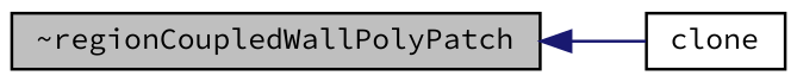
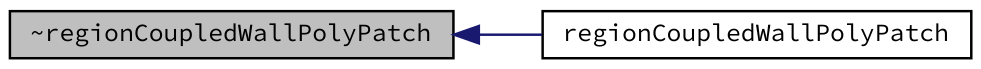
  digraph {
    rankdir=LR
    fontname="Source Code Pro"
    node [color=black fontname="Source Code Pro" fontsize=10 shape=record]
    n1 [fillcolor=grey75 fontcolor=black height=0.2 label="~regionCoupledWallPolyPatch" style=filled width=0.4]
-   n2 [height=0.2 label=clone width=0.4]
+   n2 [height=0.2 label=regionCoupledWallPolyPatch width=0.4]
    n1 -> n2 [color=midnightblue dir=back fontname="Source Code Pro" fontsize=10 labelfontname=FreeSans labelfontsize=10 style=solid]
  }
